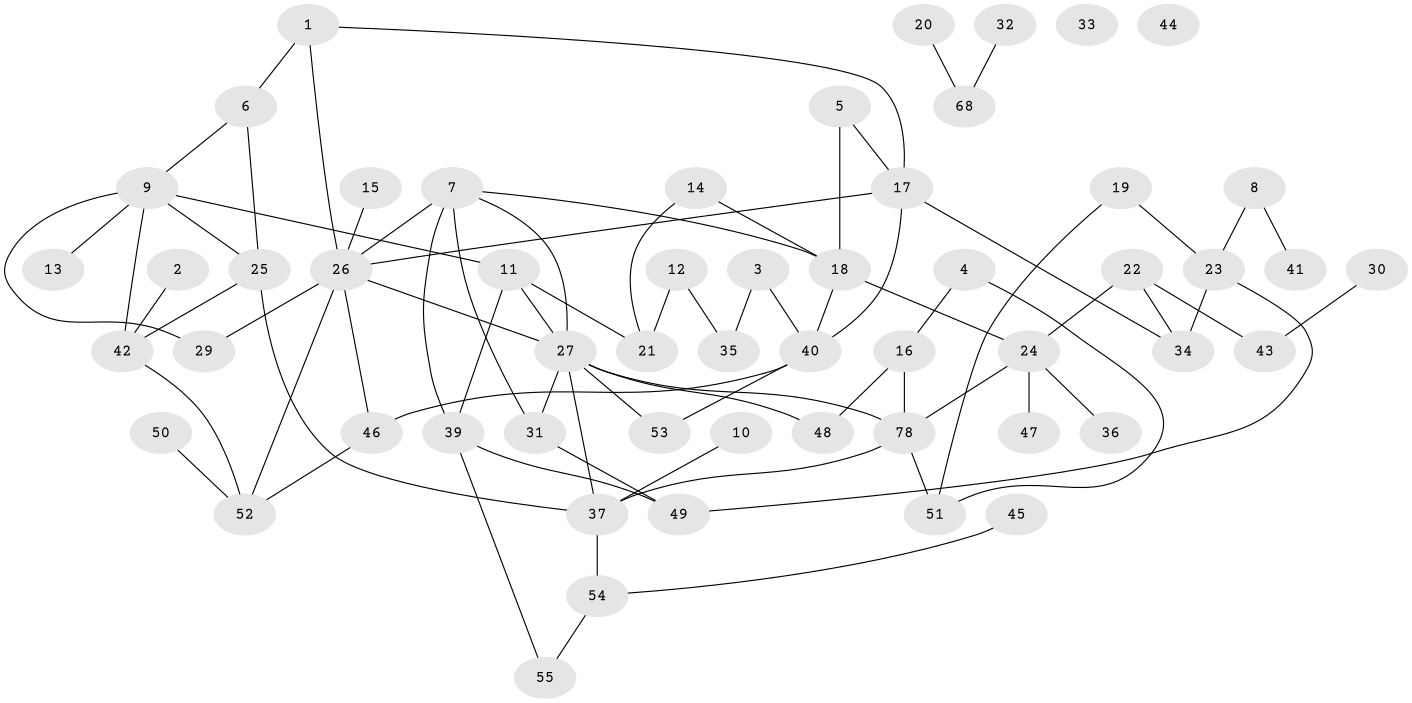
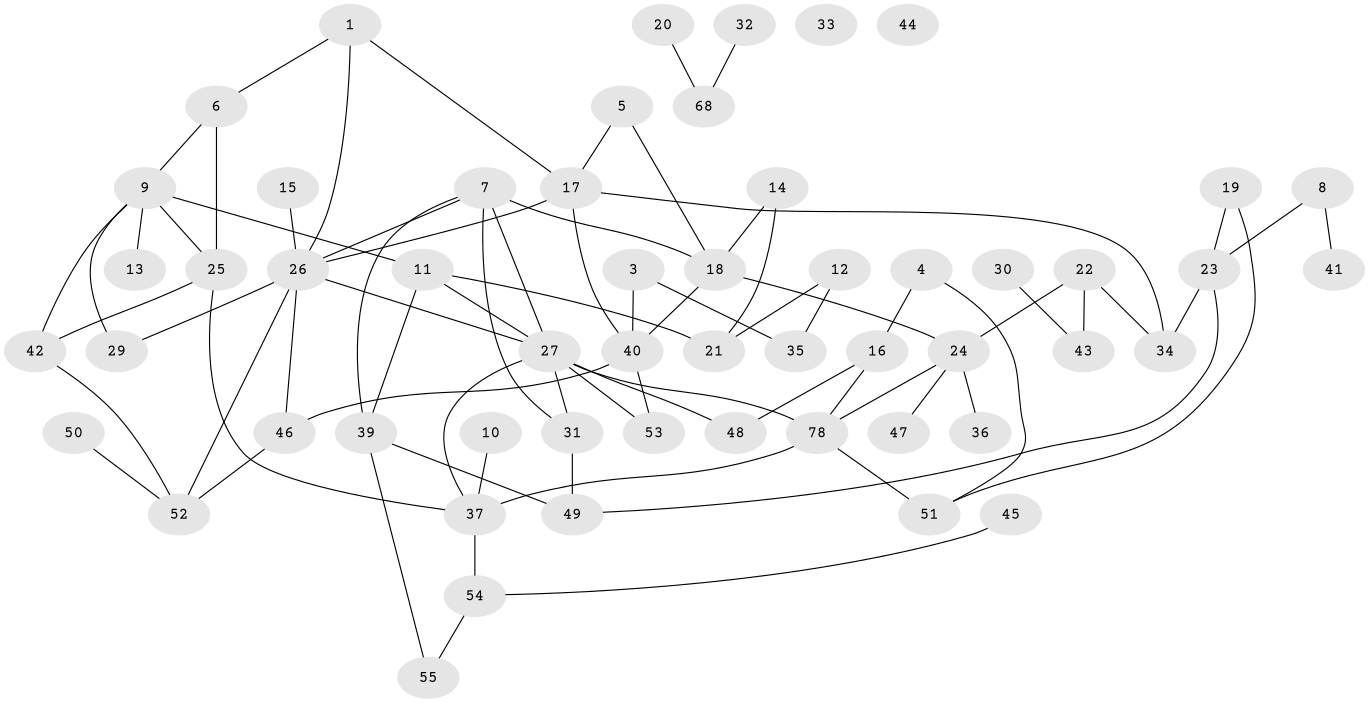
  graph {
    fontname="Courier Prime"
    node [color=gray90 fontname="Courier Prime" style=filled]
    edge [fontname="Courier Prime"]
    1
    6
    17
    26
    9
    25
    40
    34
    27
    29
    46
    52
-   2
    42
    3
    35
    53
    4
    16
    51
    n21 [label=78]
    48
    5
    18
    24
    11
    13
    37
    7
    31
    39
    49
    55
    8
    23
    41
    21
    10
    54
    12
    14
    15
    36
    47
    19
    n46 [label=68]
    20
    22
    43
    30
    32
    33
    44
    45
    50
    1 -- 6
    1 -- 17
    1 -- 26
    6 -- 9
    6 -- 25
    17 -- 26
    17 -- 40
    17 -- 34
    26 -- 27
    26 -- 29
    26 -- 46
    26 -- 52
    9 -- 25
    9 -- 29
    9 -- 42
    9 -- 11
    9 -- 13
    25 -- 42
    25 -- 37
    40 -- 46
    40 -- 53
    27 -- 53
    27 -- n21
    27 -- 48
    27 -- 37
    27 -- 31
    46 -- 52
-   2 -- 42
    42 -- 52
    3 -- 40
    3 -- 35
    4 -- 16
    4 -- 51
    16 -- n21
    16 -- 48
    n21 -- 51
    n21 -- 37
    5 -- 17
    5 -- 18
    18 -- 40
    18 -- 24
    24 -- n21
    24 -- 36
    24 -- 47
    11 -- 27
    11 -- 39
    11 -- 21
    37 -- 54
    7 -- 26
    7 -- 27
    7 -- 18
    7 -- 31
    7 -- 39
    31 -- 49
    39 -- 49
    39 -- 55
    8 -- 23
    8 -- 41
    23 -- 34
    23 -- 49
    10 -- 37
    54 -- 55
    12 -- 35
    12 -- 21
    14 -- 18
    14 -- 21
    15 -- 26
    19 -- 51
    19 -- 23
    20 -- n46
    22 -- 34
    22 -- 24
    22 -- 43
    30 -- 43
    32 -- n46
    45 -- 54
    50 -- 52
  }
